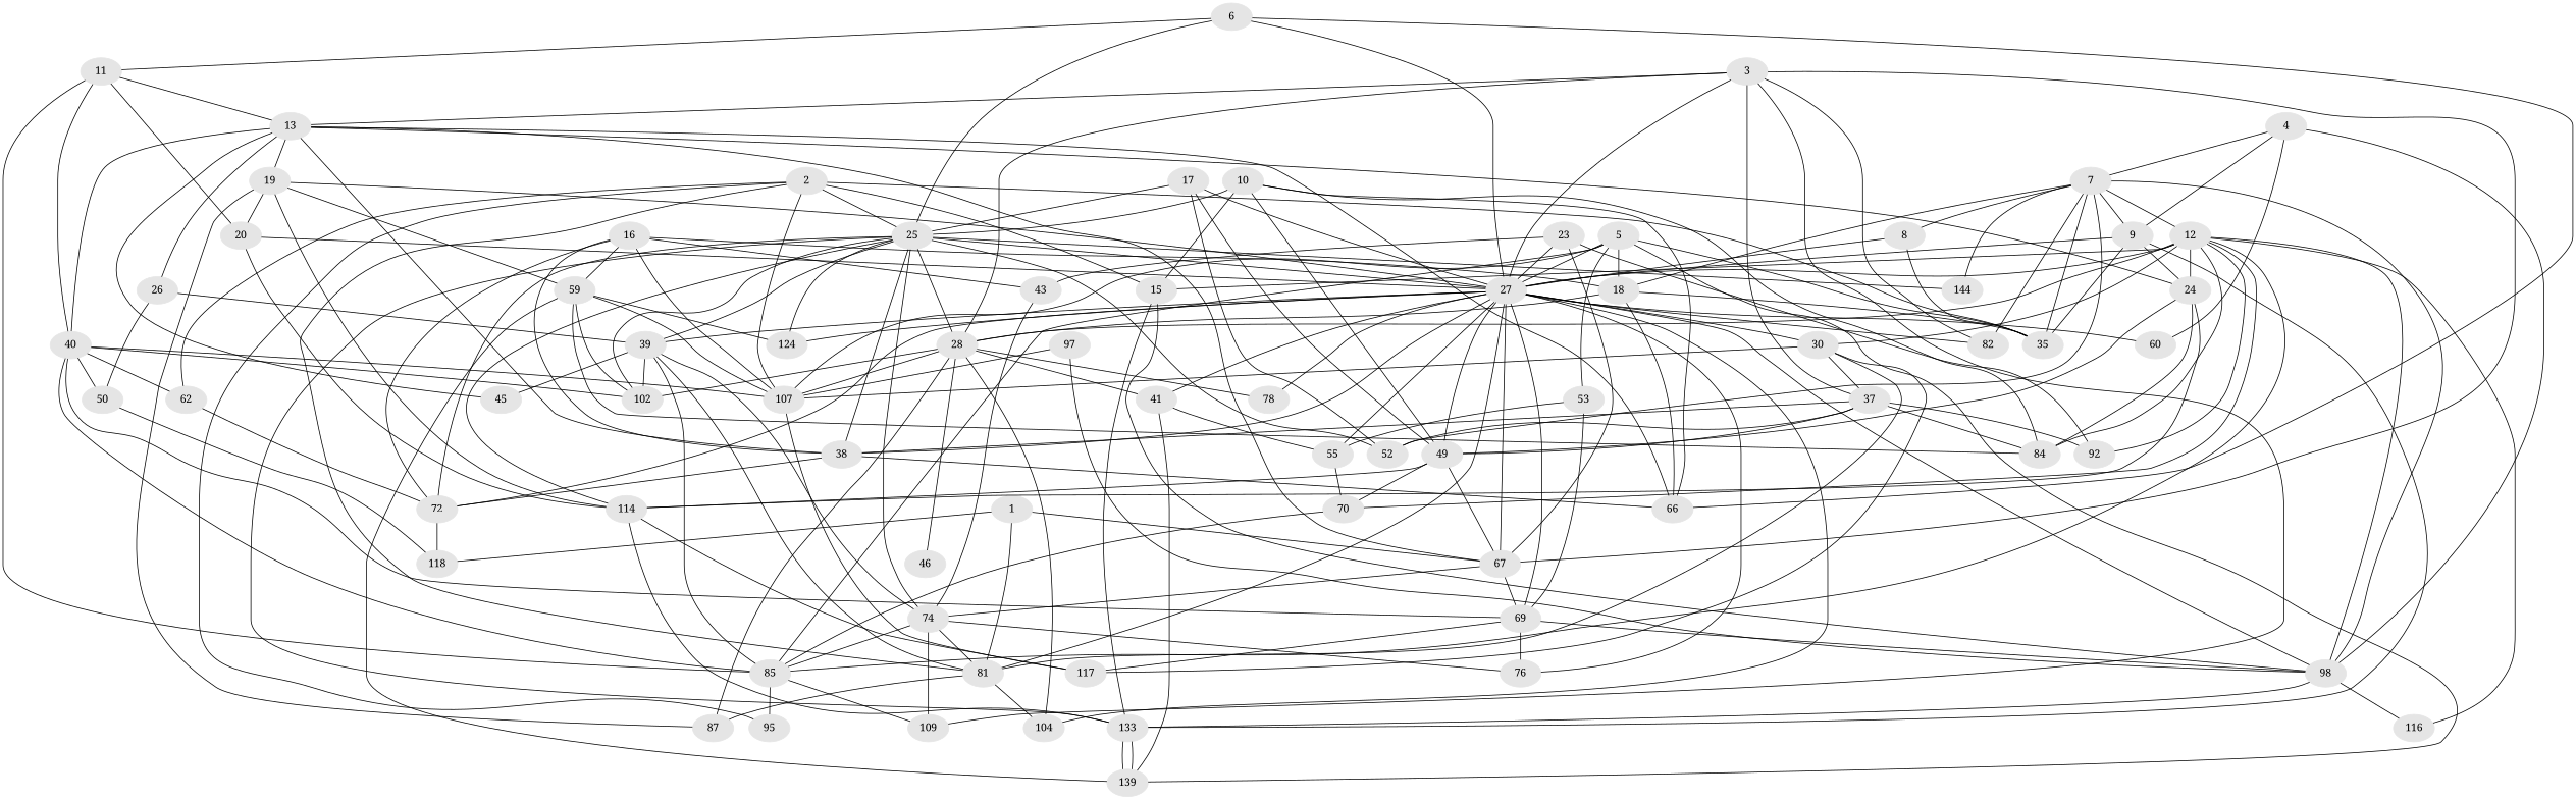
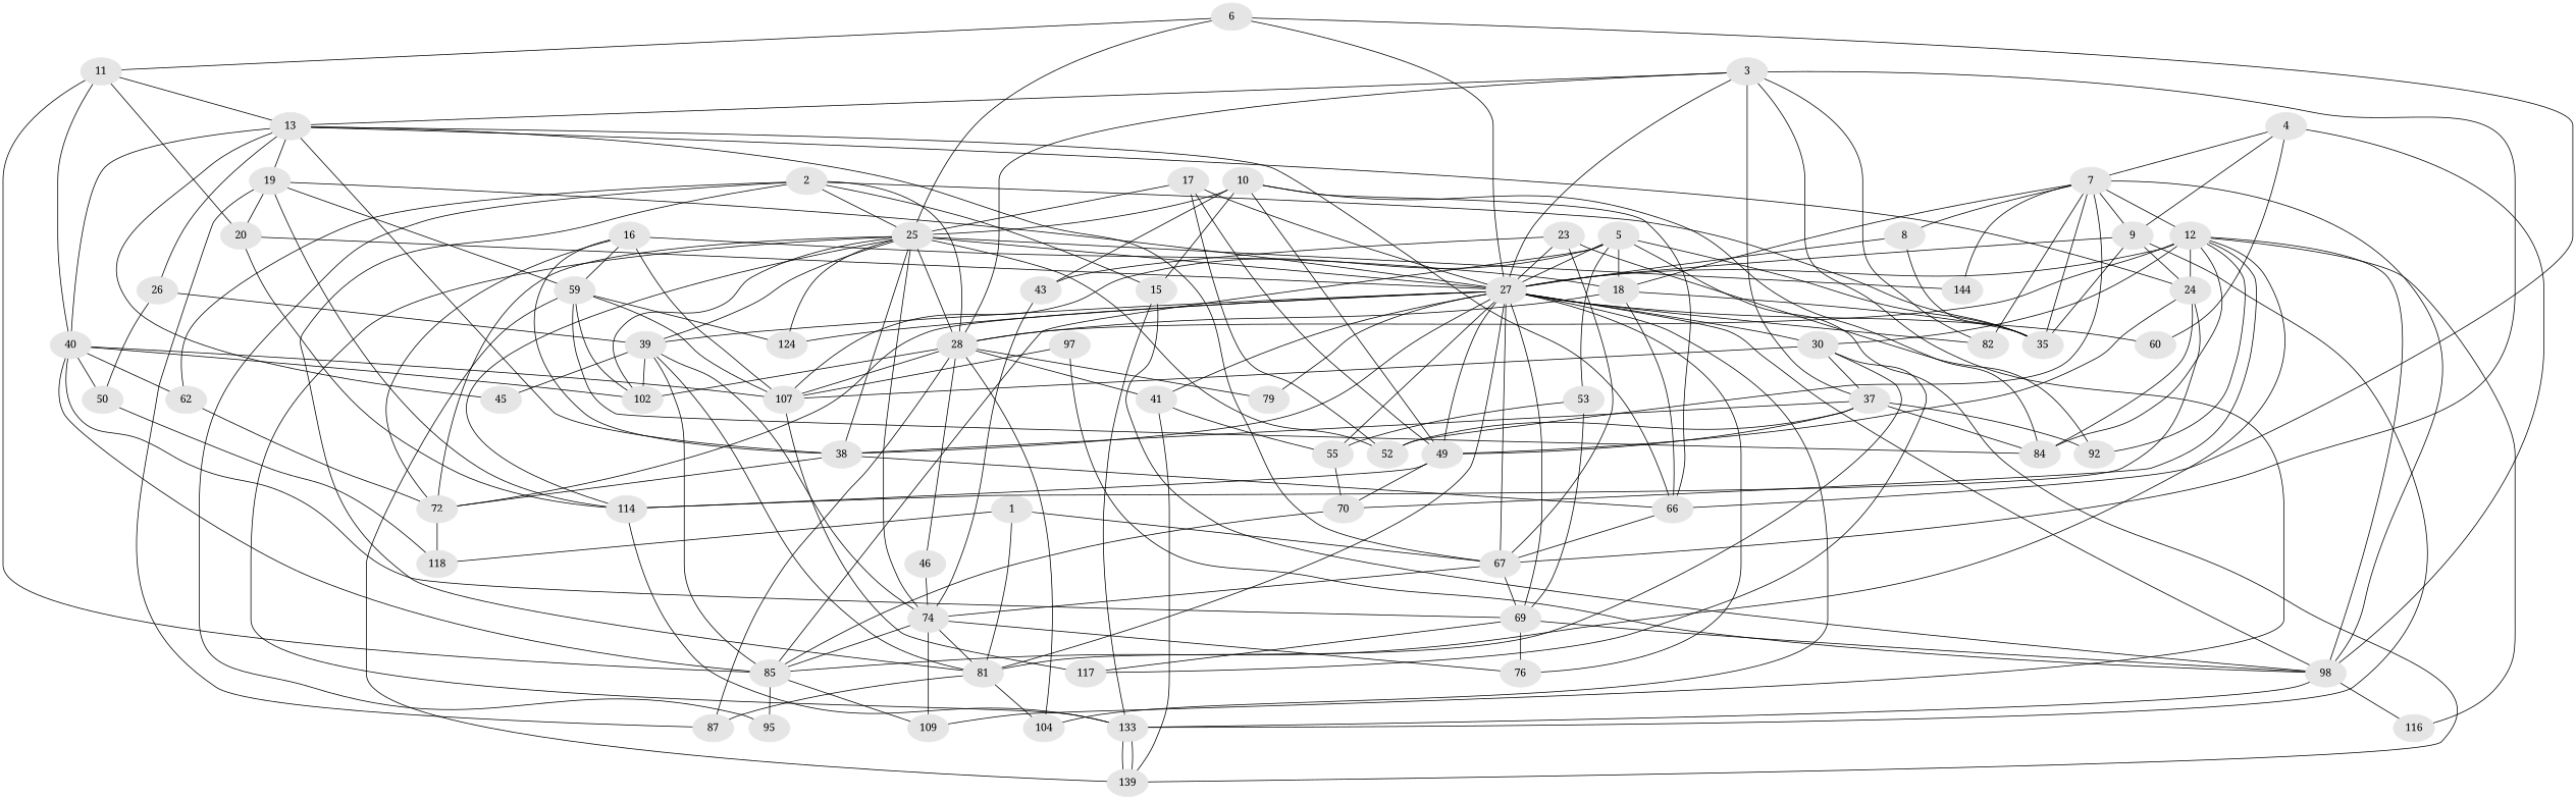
  graph {
    fontname="Noto Serif"
    node [color=gray90 fontname="Noto Serif" style=filled]
    edge [fontname="Noto Serif"]
    1 [super="+145"]
    67 [super="+127+103"]
    81 [super="+122"]
    118
    74 [super="+91+82"]
    69 [super="+105"]
    87
    104
    2 [super="+121+48"]
    15 [super="+128"]
    25 [super="+29+57+88+134"]
    35 [super="+129"]
    62
    95
    107 [super="+108"]
    98 [super="+99"]
    133
    27 [super="+77+61+130+33"]
    28 [super="+125"]
    52
    144
    38 [super="+63"]
    72 [super="+111"]
    114 [super="+131"]
    39 [super="+140+75"]
    102
    124
    117
    3 [super="+138"]
    13 [super="+73+44"]
    n31 [label=82]
    37 [super="+96+68"]
    109
    66 [super="+106"]
    24 [super="+31+86"]
    40 [super="+94"]
    19 [super="+90"]
    26
    45
    60
    49 [super="+51"]
    30 [super="+112"]
    41
    55
    76
-   79 [label=78]
+   79
    46
    84
    92
    7 [super="+22+110"]
    9 [super="+101+56"]
    18 [super="+89"]
    8 [super="+54"]
    12 [super="+14+42"]
    4
    116
    5
    53
    85 [super="+119+141+135"]
    139
    11 [super="+36"]
    20 [super="+78"]
    6
    70
    10 [super="+21"]
    50
    59 [super="+100"]
    16 [super="+34+64"]
    43
    17 [super="+58"]
    23
    97
    1 -- 67
    1 -- 81
    1 -- 118
    67 -- 74
    67 -- 69
    81 -- 87
    81 -- 104
    74 -- 81
    74 -- 109
    74 -- 76
    74 -- 85
    69 -- 98
    69 -- 117
    69 -- 76
    2 -- 81
    2 -- 15
    2 -- 25
    2 -- 35
    2 -- 62
    2 -- 95
-   2 -- 107
+   2 -- 28
    15 -- 98
    15 -- 133
    25 -- 74 [weight=2]
    25 -- 133
    25 -- 27
    25 -- 28
    25 -- 52
    25 -- 144
    25 -- 38
    25 -- 72
    25 -- 114
    25 -- 39
    25 -- 102
    25 -- 124
    62 -- 72
    107 -- 117
    98 -- 133
    98 -- 116
    133 -- 139
    133 -- 139
    27 -- 67 [weight=3]
    27 -- 81
    27 -- 69
    27 -- 104
    27 -- 98
    27 -- 38
    27 -- 72
    27 -- 39
    27 -- 124
    27 -- n31
    27 -- 60
    27 -- 49
    27 -- 30
    27 -- 41
    27 -- 55
    27 -- 76
    27 -- 79
    28 -- 87
    28 -- 104
    28 -- 107
    28 -- 102
    28 -- 41
    28 -- 79
    28 -- 46
    38 -- 72
    38 -- 66
    72 -- 118
    114 -- 133
-   114 -- 117
    39 -- 81
    39 -- 74
    39 -- 102
    39 -- 45
    39 -- 85
    3 -- 67
    3 -- 27
    3 -- 28
    3 -- 13
    3 -- n31
    3 -- 37
    3 -- 109
    13 -- 67
    13 -- 38
    13 -- 66
    13 -- 24
    13 -- 40
    13 -- 19
    13 -- 26
    13 -- 45
    37 -- 52
    37 -- 38
    37 -- 49
    37 -- 84
    37 -- 92
-   49 -- 67
+   66 -- 67
    24 -- 114
    24 -- 49
    24 -- 84
    40 -- 69
    40 -- 62
    40 -- 107
    40 -- 102
    40 -- 85
    40 -- 50
    19 -- 87
    19 -- 27
    19 -- 114
    19 -- 20
    19 -- 59
    26 -- 39
    26 -- 50
    49 -- 114
    49 -- 70
    30 -- 81
    30 -- 107
    30 -- 117
    30 -- 37
    41 -- 55
    41 -- 139
    55 -- 70
+   46 -- 74
    7 -- 35
    7 -- 98
    7 -- 52
    7 -- 144
    7 -- n31
    7 -- 9
    7 -- 18
    7 -- 8
    7 -- 12 [weight=2]
    9 -- 35
    9 -- 133
    9 -- 27 [weight=2]
    9 -- 24
    18 -- 35 [weight=2]
    18 -- 28
    18 -- 66
    8 -- 35
    8 -- 27
-   12 -- 15
    12 -- 98
    12 -- 27
    12 -- 28
    12 -- 24
    12 -- 30
    12 -- 84
    12 -- 92
    12 -- 116
    12 -- 85
    12 -- 70
    4 -- 98
    4 -- 60
    4 -- 7
    4 -- 9
    5 -- 35
    5 -- 107
    5 -- 27
    5 -- 18
    5 -- 53
    5 -- 85
    5 -- 139
    53 -- 69
    53 -- 55
    85 -- 95
    85 -- 109
    11 -- 13
    11 -- 40
    11 -- 85 [weight=2]
    11 -- 20
    20 -- 27
    20 -- 114
    6 -- 25
    6 -- 27
    6 -- 66
    6 -- 11
    70 -- 85
    10 -- 15
    10 -- 25
    10 -- 66
    10 -- 49
    10 -- 84
    50 -- 118
    59 -- 107
    59 -- 102
    59 -- 124
    59 -- 84
    59 -- 139
    16 -- 107
    16 -- 38
    16 -- 72
    16 -- 18
    16 -- 59
-   16 -- 43
+   10 -- 43
    43 -- 74
    17 -- 25
    17 -- 27
    17 -- 52
    17 -- 49
    23 -- 67
    23 -- 27
    23 -- 92
    23 -- 43
    97 -- 107
    97 -- 98
  }
